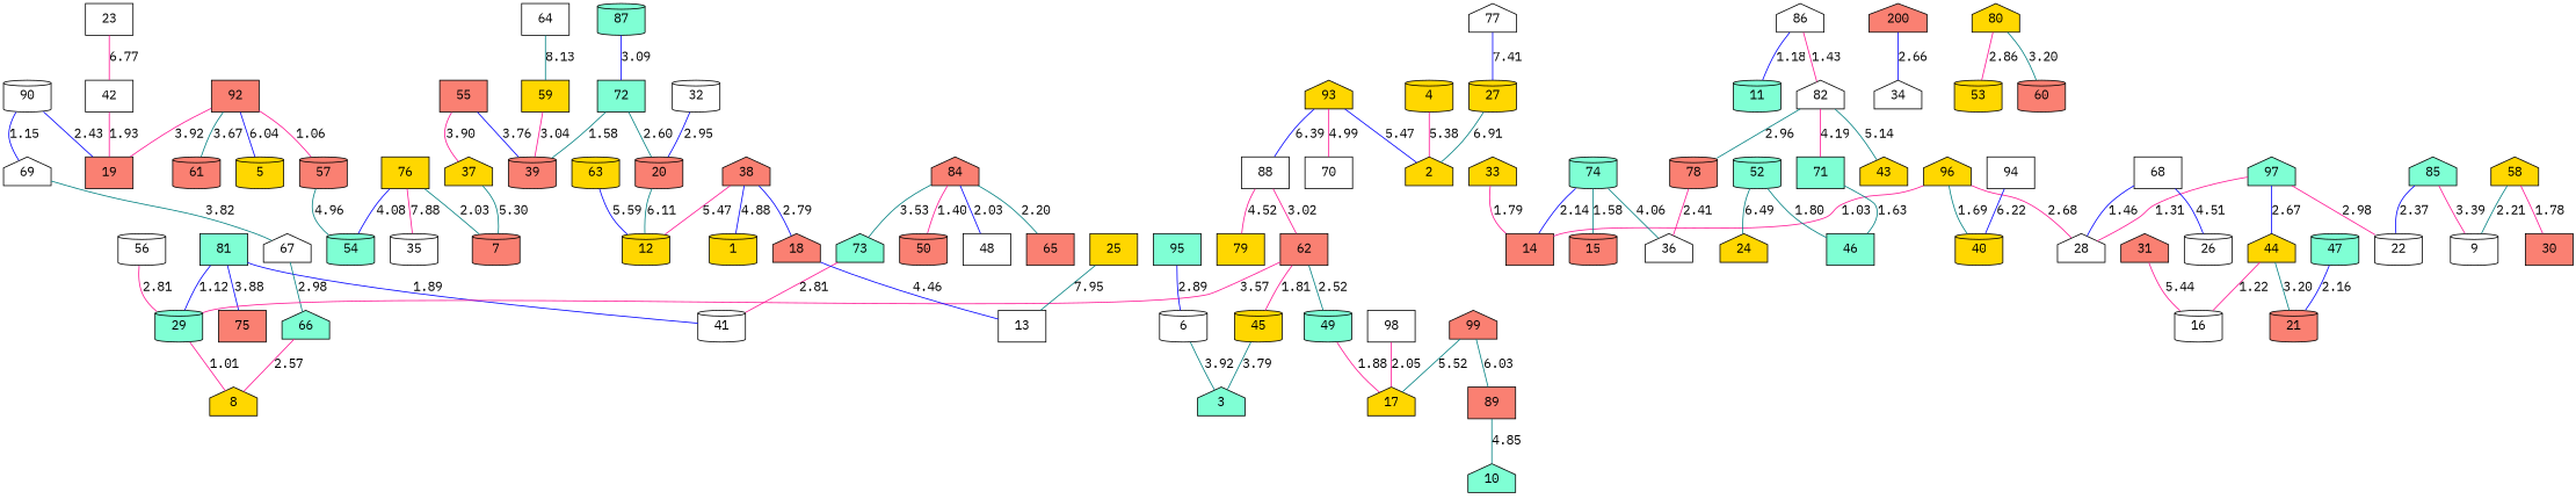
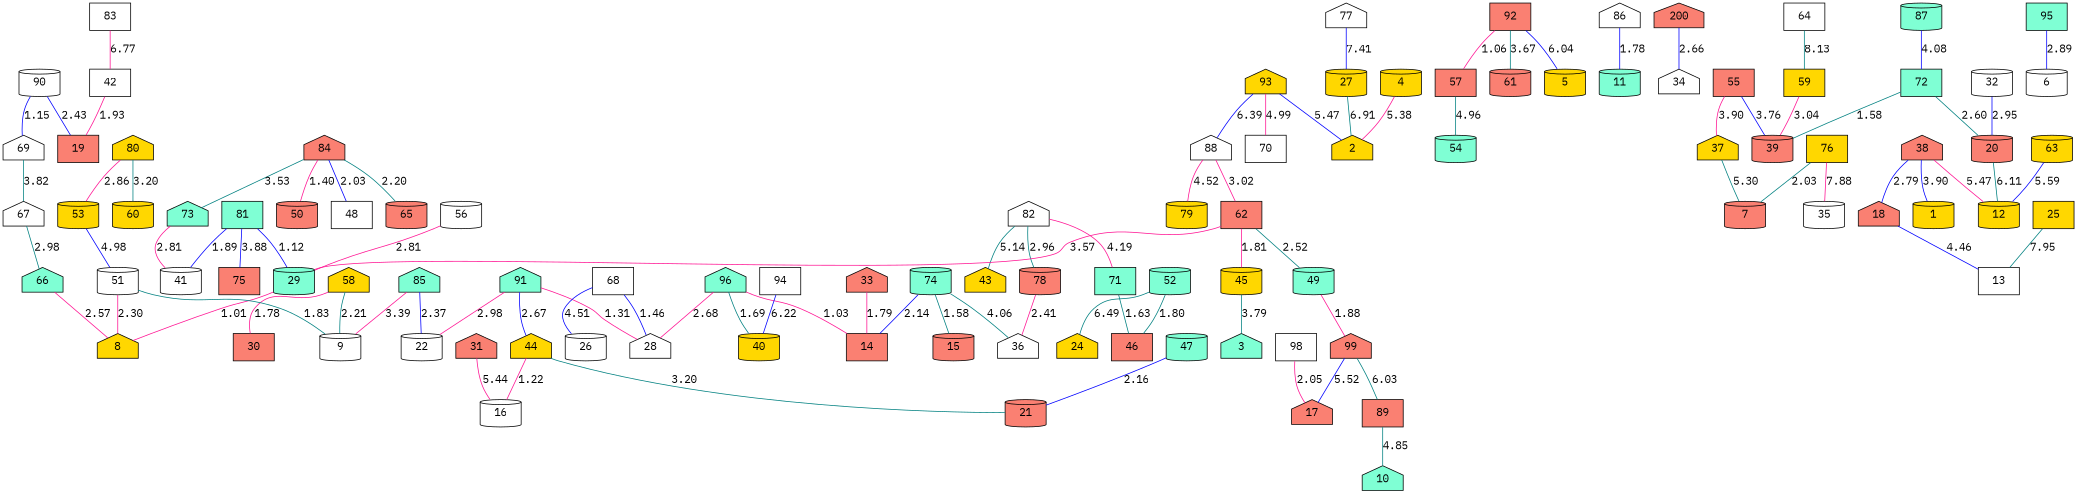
  graph {
    fontname="IBM Plex Mono"
    node [fillcolor=white fontname="IBM Plex Mono" shape=cylinder style=filled]
    edge [color=deeppink fontname="IBM Plex Mono"]
    29 [fillcolor=aquamarine]
    8 [fillcolor=gold shape=house]
-   96 [fillcolor=gold shape=house]
+   96 [fillcolor=aquamarine shape=house]
    14 [fillcolor=salmon shape=box]
    28 [shape=house]
    40 [fillcolor=gold]
    92 [fillcolor=salmon shape=box]
-   57 [fillcolor=salmon]
+   57 [fillcolor=salmon shape=box]
    19 [fillcolor=salmon shape=box]
    61 [fillcolor=salmon]
    5 [fillcolor=gold]
    54 [fillcolor=aquamarine]
    81 [fillcolor=aquamarine shape=box]
    41
    75 [fillcolor=salmon shape=box]
    90
    69 [shape=house]
    67 [shape=house]
    66 [fillcolor=aquamarine shape=house]
    86 [shape=house]
    11 [fillcolor=aquamarine]
    82 [shape=house]
    71 [fillcolor=aquamarine shape=box]
    78 [fillcolor=salmon]
    43 [fillcolor=gold shape=house]
    44 [fillcolor=gold shape=house]
    16
    21 [fillcolor=salmon]
-   91 [fillcolor=aquamarine shape=house label=97]
+   91 [fillcolor=aquamarine shape=house]
    22
    84 [fillcolor=salmon shape=house]
    50 [fillcolor=salmon]
    48 [shape=box]
-   65 [fillcolor=salmon shape=box]
+   65 [fillcolor=salmon]
    73 [fillcolor=aquamarine shape=house]
-   46 [fillcolor=aquamarine shape=box]
+   46 [fillcolor=salmon shape=box]
    36 [shape=house]
    68 [shape=box]
    26
    34 [shape=house]
    72 [fillcolor=aquamarine shape=box]
    39 [fillcolor=salmon]
    20 [fillcolor=salmon]
    12 [fillcolor=gold]
    74 [fillcolor=aquamarine]
    15 [fillcolor=salmon]
    58 [fillcolor=gold shape=house]
    30 [fillcolor=salmon shape=box]
    9
-   33 [fillcolor=gold shape=house]
+   33 [fillcolor=salmon shape=house]
    52 [fillcolor=aquamarine]
    24 [fillcolor=gold shape=house]
    62 [fillcolor=salmon shape=box]
    45 [fillcolor=gold]
    49 [fillcolor=aquamarine]
    3 [fillcolor=aquamarine shape=house]
-   17 [fillcolor=gold shape=house]
+   17 [fillcolor=salmon shape=house]
+   51
    42 [shape=box]
    76 [fillcolor=gold shape=box]
    7 [fillcolor=salmon]
    35
    98 [shape=box]
    47 [fillcolor=aquamarine]
    85 [fillcolor=aquamarine shape=house]
    n66 [fillcolor=salmon label=200 shape=house]
    38 [fillcolor=salmon shape=house]
    18 [fillcolor=salmon shape=house]
    1 [fillcolor=gold]
    13 [shape=box]
    56
    80 [fillcolor=gold shape=house]
    53 [fillcolor=gold]
-   60 [fillcolor=salmon]
+   60 [fillcolor=gold]
    95 [fillcolor=aquamarine shape=box]
    6
    32
-   88 [shape=box]
-   79 [fillcolor=gold shape=box]
+   88 [shape=house]
+   79 [fillcolor=gold]
    59 [fillcolor=gold shape=box]
    87 [fillcolor=aquamarine]
    55 [fillcolor=salmon shape=box]
    37 [fillcolor=gold shape=house]
    89 [fillcolor=salmon shape=box]
    10 [fillcolor=aquamarine shape=house]
    93 [fillcolor=gold shape=house]
    70 [shape=box]
    2 [fillcolor=gold shape=house]
    4 [fillcolor=gold]
    31 [fillcolor=salmon shape=house]
    99 [fillcolor=salmon shape=house]
    63 [fillcolor=gold]
    94 [shape=box]
-   83 [shape=box label=23]
+   83 [shape=box]
    27 [fillcolor=gold]
    77 [shape=house]
    25 [fillcolor=gold shape=box]
    64 [shape=box]
    29 -- 8 [label=1.01]
    96 -- 14 [label=1.03]
    96 -- 28 [label=2.68]
    96 -- 40 [color=teal label=1.69]
    92 -- 57 [label=1.06]
-   92 -- 19 [label=3.92]
    92 -- 61 [color=teal label=3.67]
    92 -- 5 [color=blue label=6.04]
    57 -- 54 [color=teal label=4.96]
    81 -- 29 [color=blue label=1.12]
    81 -- 41 [color=blue label=1.89]
    81 -- 75 [color=blue label=3.88]
    90 -- 19 [color=blue label=2.43]
    90 -- 69 [color=blue label=1.15]
    69 -- 67 [color=teal label=3.82]
    67 -- 66 [color=teal label=2.98]
    66 -- 8 [label=2.57]
-   86 -- 11 [color=blue label=1.18]
-   86 -- 82 [label=1.43]
+   86 -- 11 [color=blue label=1.78]
    82 -- 71 [label=4.19]
    82 -- 78 [color=teal label=2.96]
    82 -- 43 [color=teal label=5.14]
    71 -- 46 [color=teal label=1.63]
    78 -- 36 [label=2.41]
    44 -- 16 [label=1.22]
    44 -- 21 [color=teal label=3.20]
    91 -- 28 [label=1.31]
    91 -- 44 [color=blue label=2.67]
    91 -- 22 [label=2.98]
    84 -- 50 [label=1.40]
    84 -- 48 [color=blue label=2.03]
    84 -- 65 [color=teal label=2.20]
    84 -- 73 [color=teal label=3.53]
    73 -- 41 [label=2.81]
    68 -- 28 [color=blue label=1.46]
    68 -- 26 [color=blue label=4.51]
    72 -- 39 [color=teal label=1.58]
    72 -- 20 [color=teal label=2.60]
    20 -- 12 [color=teal label=6.11]
    74 -- 14 [color=blue label=2.14]
    74 -- 36 [color=teal label=4.06]
    74 -- 15 [color=teal label=1.58]
    58 -- 30 [label=1.78]
    58 -- 9 [color=teal label=2.21]
    33 -- 14 [label=1.79]
    52 -- 46 [color=teal label=1.80]
    52 -- 24 [color=teal label=6.49]
    62 -- 29 [label=3.57]
    62 -- 45 [label=1.81]
    62 -- 49 [color=teal label=2.52]
    45 -- 3 [color=teal label=3.79]
-   49 -- 17 [label=1.88]
+   49 -- 99 [label=1.88]
+   51 -- 8 [label=2.30]
+   51 -- 9 [color=teal label=1.83]
    42 -- 19 [label=1.93]
-   76 -- 54 [color=blue label=4.08]
    76 -- 7 [color=teal label=2.03]
    76 -- 35 [label=7.88]
    98 -- 17 [label=2.05]
    47 -- 21 [color=blue label=2.16]
    85 -- 22 [color=blue label=2.37]
    85 -- 9 [label=3.39]
    n66 -- 34 [color=blue label=2.66]
    38 -- 12 [label=5.47]
    38 -- 18 [color=blue label=2.79]
-   38 -- 1 [color=blue label=4.88]
+   38 -- 1 [color=blue label=3.90]
    18 -- 13 [color=blue label=4.46]
    56 -- 29 [label=2.81]
    80 -- 53 [label=2.86]
    80 -- 60 [color=teal label=3.20]
+   53 -- 51 [color=blue label=4.98]
    95 -- 6 [color=blue label=2.89]
-   6 -- 3 [color=teal label=3.92]
    32 -- 20 [color=blue label=2.95]
    88 -- 62 [label=3.02]
    88 -- 79 [label=4.52]
    59 -- 39 [label=3.04]
-   87 -- 72 [color=blue label=3.09]
+   87 -- 72 [color=blue label=4.08]
    55 -- 39 [color=blue label=3.76]
    55 -- 37 [label=3.90]
    37 -- 7 [color=teal label=5.30]
    89 -- 10 [color=teal label=4.85]
    93 -- 88 [color=blue label=6.39]
    93 -- 70 [label=4.99]
    93 -- 2 [color=blue label=5.47]
    4 -- 2 [label=5.38]
    31 -- 16 [label=5.44]
-   99 -- 17 [color=teal label=5.52]
+   99 -- 17 [color=blue label=5.52]
    99 -- 89 [color=teal label=6.03]
    63 -- 12 [color=blue label=5.59]
    94 -- 40 [color=blue label=6.22]
    83 -- 42 [label=6.77]
    27 -- 2 [color=teal label=6.91]
    77 -- 27 [color=blue label=7.41]
    25 -- 13 [color=teal label=7.95]
    64 -- 59 [color=teal label=8.13]
  }
